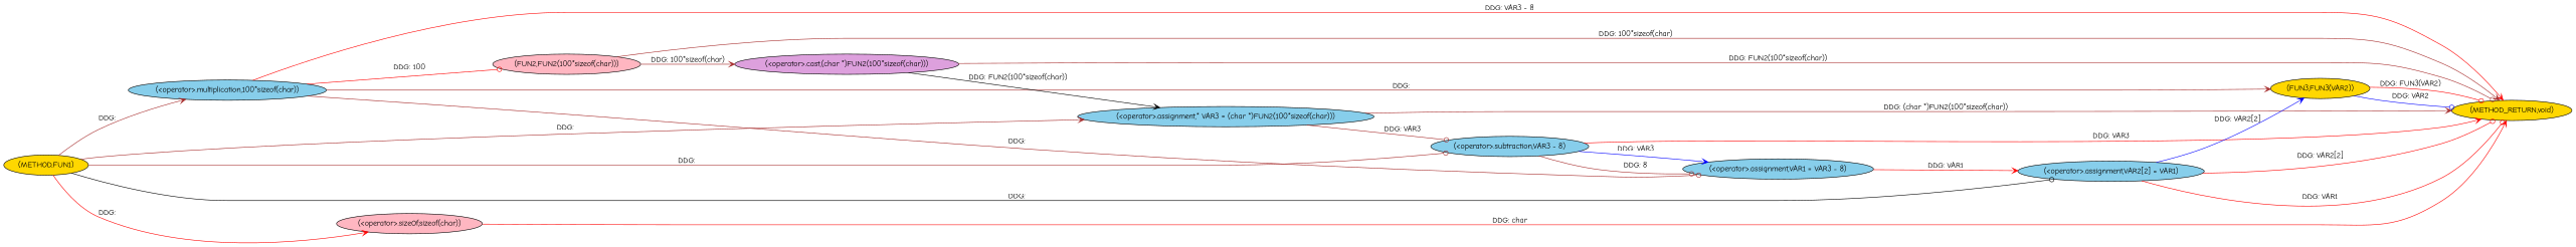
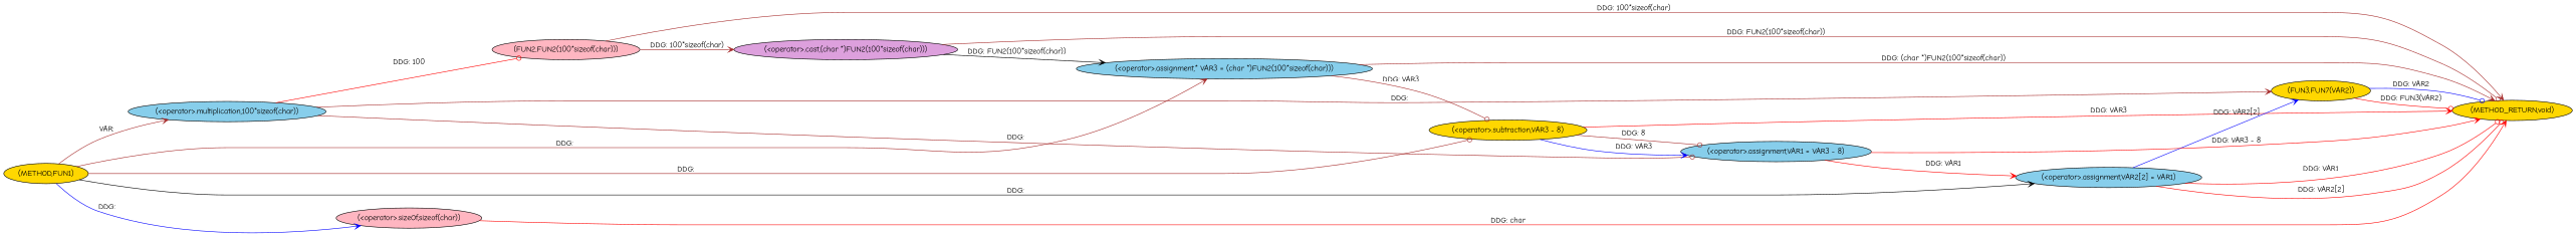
  digraph {
    fontname="Comic Neue"
    rankdir=LR
    node [fillcolor=gold fontname="Comic Neue" style=filled]
    edge [arrowhead=vee color=brown fontname="Comic Neue"]
    n1 [label="(METHOD,FUN1)"]
    n2 [fillcolor=skyblue label="(<operator>.assignment,* VAR3 = (char *)FUN2(100*sizeof(char)))"]
    n3 [fillcolor=skyblue label="(<operator>.multiplication,100*sizeof(char))"]
    n4 [fillcolor=lightpink label="(<operator>.sizeOf,sizeof(char))"]
-   n5 [fillcolor=skyblue label="(<operator>.subtraction,VAR3 - 8)"]
+   n5 [label="(<operator>.subtraction,VAR3 - 8)"]
    n6 [fillcolor=skyblue label="(<operator>.assignment,VAR2[2] = VAR1)"]
    n7 [label="(METHOD_RETURN,void)"]
    n8 [fillcolor=skyblue label="(<operator>.assignment,VAR1 = VAR3 - 8)"]
-   n9 [label="(FUN3,FUN3(VAR2))"]
+   n9 [label="(FUN3,FUN7(VAR2))"]
    n10 [fillcolor=lightpink label="(FUN2,FUN2(100*sizeof(char)))"]
    n11 [fillcolor=plum label="(<operator>.cast,(char *)FUN2(100*sizeof(char)))"]
    n1 -> n2 [label="DDG: "]
-   n1 -> n3 [label="DDG: "]
-   n1 -> n4 [color=red label="DDG: "]
+   n1 -> n3 [label="VAR: "]
+   n1 -> n4 [color=blue label="DDG: "]
    n1 -> n5 [arrowhead=odot label="DDG: "]
-   n1 -> n6 [arrowhead=odot color=black label="DDG: "]
+   n1 -> n6 [color=black label="DDG: "]
    n2 -> n5 [arrowhead=odot label="DDG: VAR3"]
    n2 -> n7 [label="DDG: (char *)FUN2(100*sizeof(char))"]
    n3 -> n8 [arrowhead=odot label="DDG: "]
    n3 -> n9 [label="DDG: "]
    n3 -> n10 [arrowhead=odot color=red label="DDG: 100"]
    n4 -> n7 [color=red label="DDG: char"]
    n5 -> n7 [color=red label="DDG: VAR3"]
    n5 -> n8 [color=blue label="DDG: VAR3"]
    n5 -> n8 [arrowhead=odot label="DDG: 8"]
    n6 -> n7 [arrowhead=odot color=red label="DDG: VAR1"]
    n6 -> n7 [arrowhead=odot color=red label="DDG: VAR2[2]"]
    n6 -> n9 [color=blue label="DDG: VAR2[2]"]
    n8 -> n6 [color=red label="DDG: VAR1"]
-   n3 -> n7 [color=red label="DDG: VAR3 - 8"]
+   n8 -> n7 [color=red label="DDG: VAR3 - 8"]
    n9 -> n7 [arrowhead=odot color=blue label="DDG: VAR2"]
    n9 -> n7 [arrowhead=odot color=red label="DDG: FUN3(VAR2)"]
    n10 -> n7 [label="DDG: 100*sizeof(char)"]
    n10 -> n11 [label="DDG: 100*sizeof(char)"]
    n11 -> n2 [color=black label="DDG: FUN2(100*sizeof(char))"]
    n11 -> n7 [arrowhead=odot label="DDG: FUN2(100*sizeof(char))"]
  }
